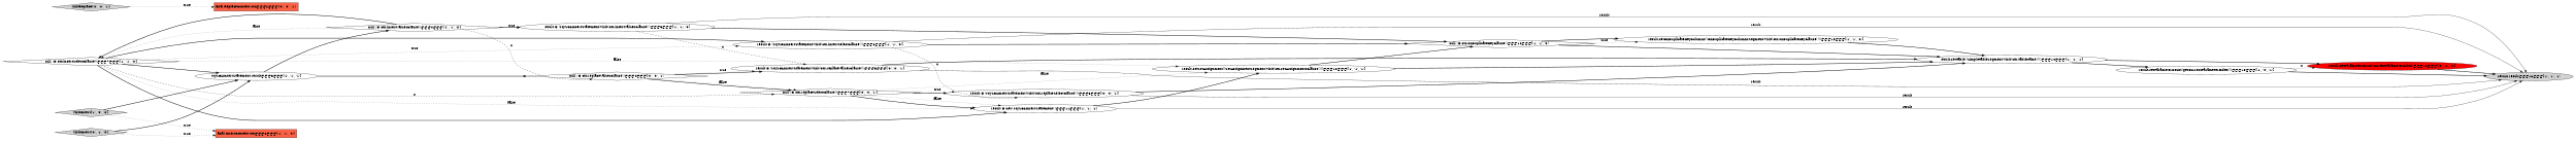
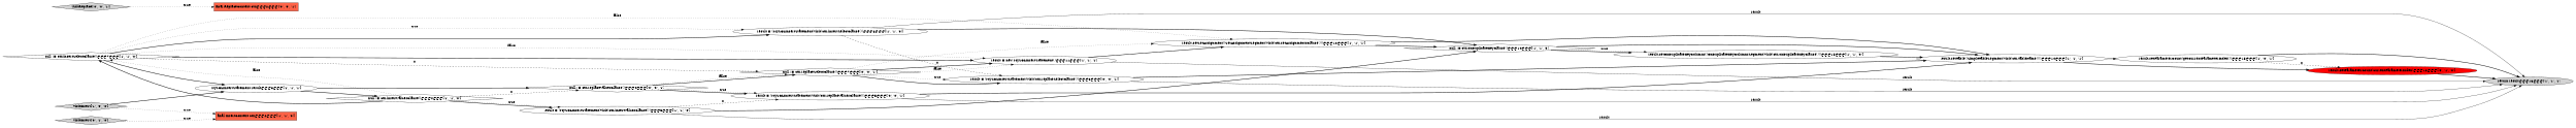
  digraph {
    rankdir=LR
    node [fillcolor=white shape=ellipse style=filled]
    edge [style=bold]
    n1 [label="result.setSetAssignment((SetAssignmentSegment)visit(ctx.setAssignmentsClause()))@@@12@@@['1', '1', '1']"]
    n2 [label="result.setTable((SimpleTableSegment)visit(ctx.tableName()))@@@14@@@['1', '1', '1']"]
    n3 [label="null != ctx.onDuplicateKeyClause()@@@14@@@['1', '1', '0']" shape=diamond]
    n4 [label="result.setParameterCount(getCurrentParameterIndex())@@@15@@@['1', '0', '1']"]
    n5 [fillcolor=red label="result.setParameterCount(currentParameterIndex)@@@18@@@['0', '1', '0']"]
    n6 [label="result.setOnDuplicateKeyColumns((OnDuplicateKeyColumnsSegment)visit(ctx.onDuplicateKeyClause()))@@@15@@@['1', '1', '0']"]
    n7 [label="result = (MySQLInsertStatement)visit(ctx.insertValuesClause())@@@5@@@['1', '1', '0']"]
    n8 [label="result = (MySQLInsertStatement)visit(ctx.replaceValuesClause())@@@5@@@['0', '0', '1']"]
    n9 [fillcolor=lightgray label="return result@@@16@@@['1', '1', '1']"]
    n10 [label="result = new MySQLInsertStatement()@@@11@@@['1', '1', '1']"]
    n11 [label="MySQLInsertStatement result@@@3@@@['1', '1', '1']"]
    n12 [label="null != ctx.replaceValuesClause()@@@4@@@['0', '0', '1']" shape=diamond]
    n13 [label="null != ctx.insertValuesClause()@@@4@@@['1', '1', '0']" shape=diamond]
    n14 [label="null != ctx.replaceSelectClause()@@@7@@@['0', '0', '1']" shape=diamond]
    n15 [label="null != ctx.insertSelectClause()@@@7@@@['1', '1', '0']" shape=diamond]
    n16 [label="result = (MySQLInsertStatement)visit(ctx.replaceSelectClause())@@@8@@@['0', '0', '1']"]
    n17 [fillcolor=tomato label="final InsertContext ctx@@@2@@@['1', '1', '0']" shape=box]
    n18 [fillcolor=tomato label="final ReplaceContext ctx@@@2@@@['0', '0', '1']" shape=box]
    n19 [fillcolor=lightgray label="visitInsert['0', '1', '0']" shape=diamond]
    n20 [label="result = (MySQLInsertStatement)visit(ctx.insertSelectClause())@@@8@@@['1', '1', '0']"]
    n21 [fillcolor=lightgray label="visitReplace['0', '0', '1']" shape=diamond]
    n22 [fillcolor=lightgray label="visitInsert['1', '0', '0']" shape=diamond]
    n1 -> n2
    n1 -> n3
    n2 -> n4
    n2 -> n5
    n3 -> n2
    n3 -> n6 [label=true style=dotted]
    n3 -> n6
    n4 -> n5 [label=0 style=dashed]
    n4 -> n9
    n5 -> n9
    n6 -> n2
    n7 -> n3
    n7 -> n8 [label=0 style=dashed]
    n7 -> n9 [label=result style=solid]
    n8 -> n2
    n8 -> n9 [label=result style=solid]
    n10 -> n1
    n10 -> n9 [label=result style=solid]
    n11 -> n12
    n11 -> n13
    n12 -> n8
    n12 -> n8 [label=true style=dotted]
    n12 -> n14 [label=false style=dotted]
    n12 -> n14
    n13 -> n7 [label=true style=dotted]
    n13 -> n7
    n13 -> n12 [label=0 style=dashed]
    n13 -> n15
    n13 -> n15 [label=false style=dotted]
    n14 -> n1 [label=false style=dotted]
    n14 -> n10
    n14 -> n10 [label=false style=dotted]
    n14 -> n16
    n14 -> n16 [label=true style=dotted]
    n15 -> n1 [label=false style=dotted]
    n15 -> n10
    n15 -> n10 [label=false style=dotted]
    n15 -> n11
    n15 -> n14 [label=0 style=dashed]
    n15 -> n20
    n15 -> n20 [label=true style=dotted]
    n16 -> n2
    n16 -> n9 [label=result style=solid]
-   n19 -> n11
    n19 -> n17 [label=true style=dotted]
    n20 -> n3
    n20 -> n9 [label=result style=solid]
    n20 -> n16 [label=0 style=dashed]
    n21 -> n18 [label=true style=dotted]
    n22 -> n11
    n22 -> n17 [label=true style=dotted]
  }
